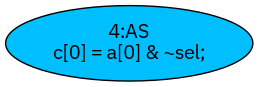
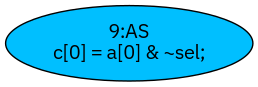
  strict digraph {
    fontname="IBM Plex Sans"
-   n1 [ast="<pyverilog.vparser.ast.Assign object at 0x7f0043a928d0>" def_var="['c']" fillcolor=deepskyblue label="4:AS\nc[0] = a[0] & ~sel;" statements="[]" style=filled typ=Assign use_var="['a', 'sel']" fontname="IBM Plex Sans"]
+   n1 [ast="<pyverilog.vparser.ast.Assign object at 0x7f0043a928d0>" def_var="['c']" fillcolor=deepskyblue label="9:AS\nc[0] = a[0] & ~sel;" statements="[]" style=filled typ=Assign use_var="['a', 'sel']" fontname="IBM Plex Sans"]
  }
